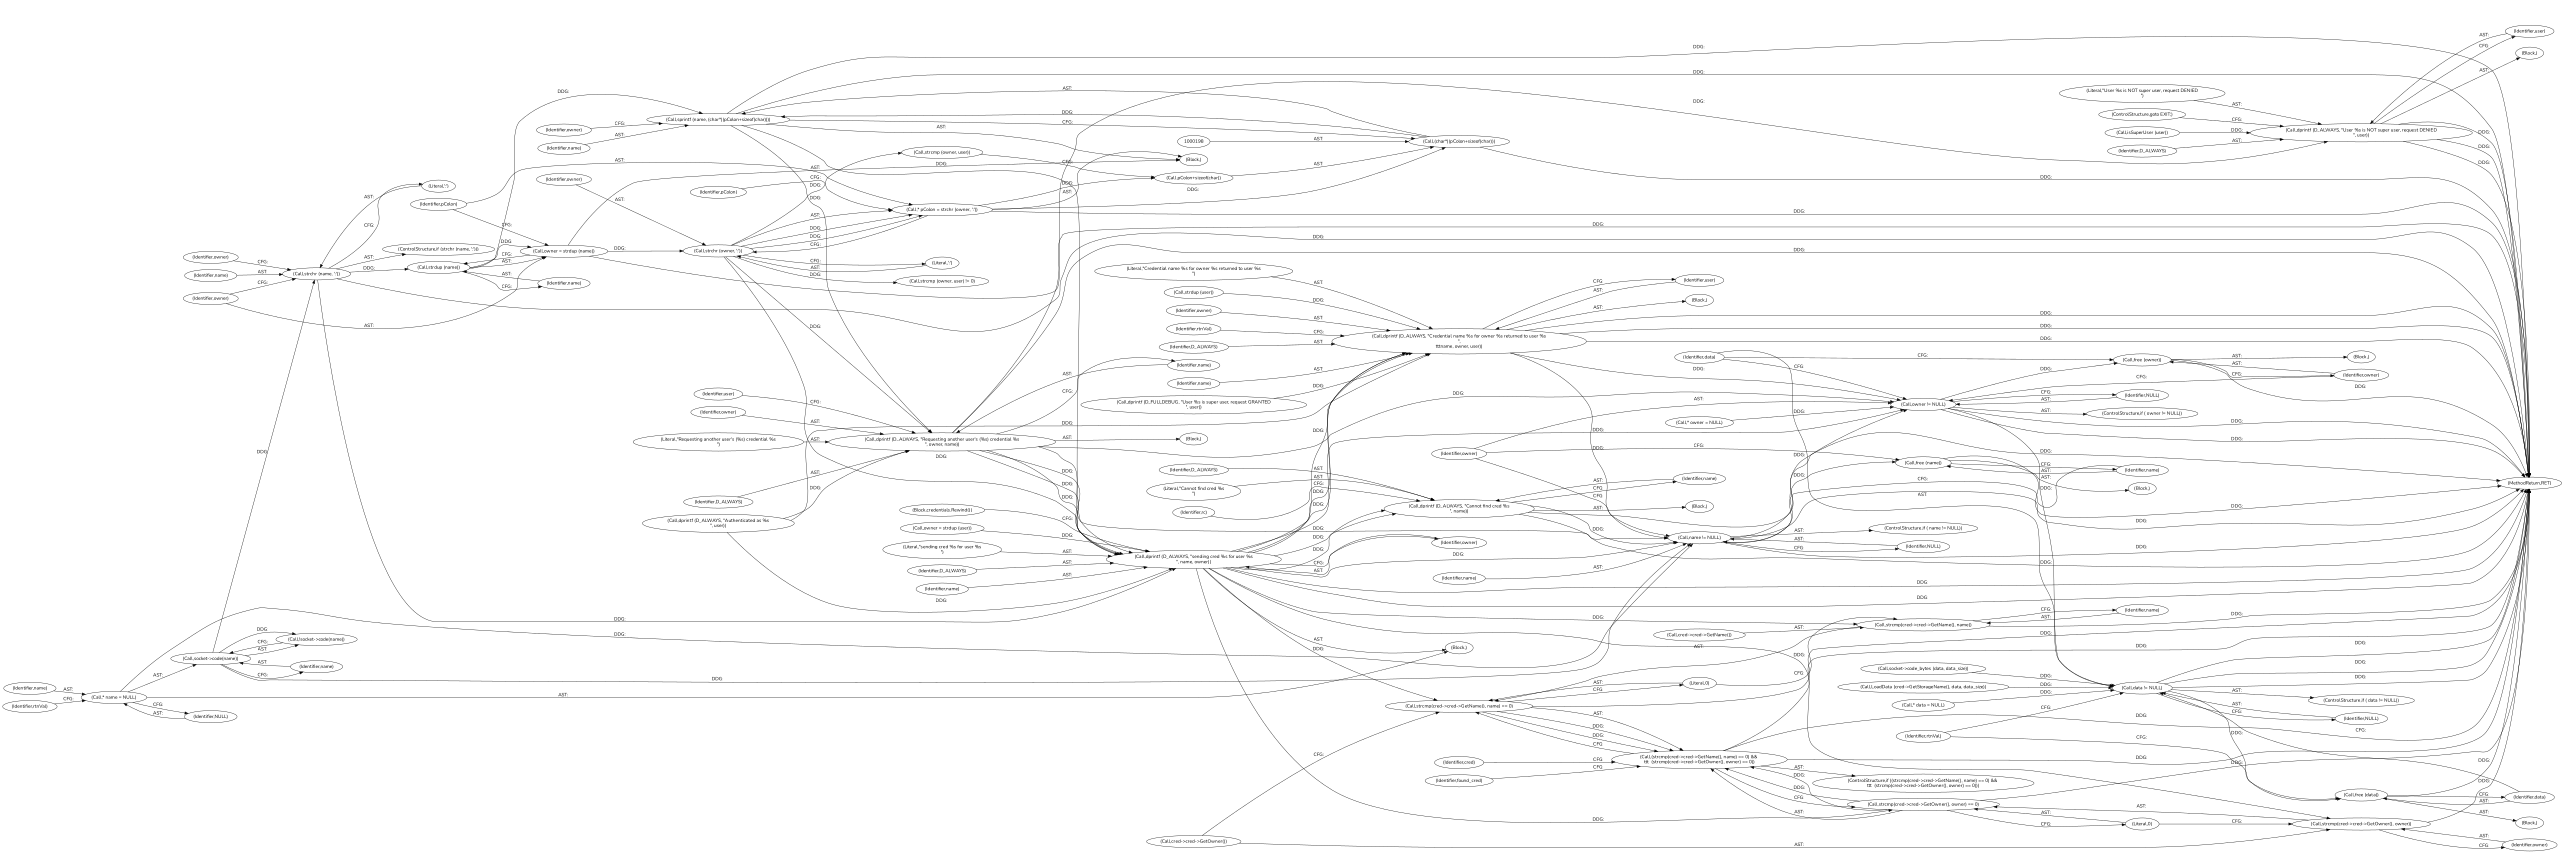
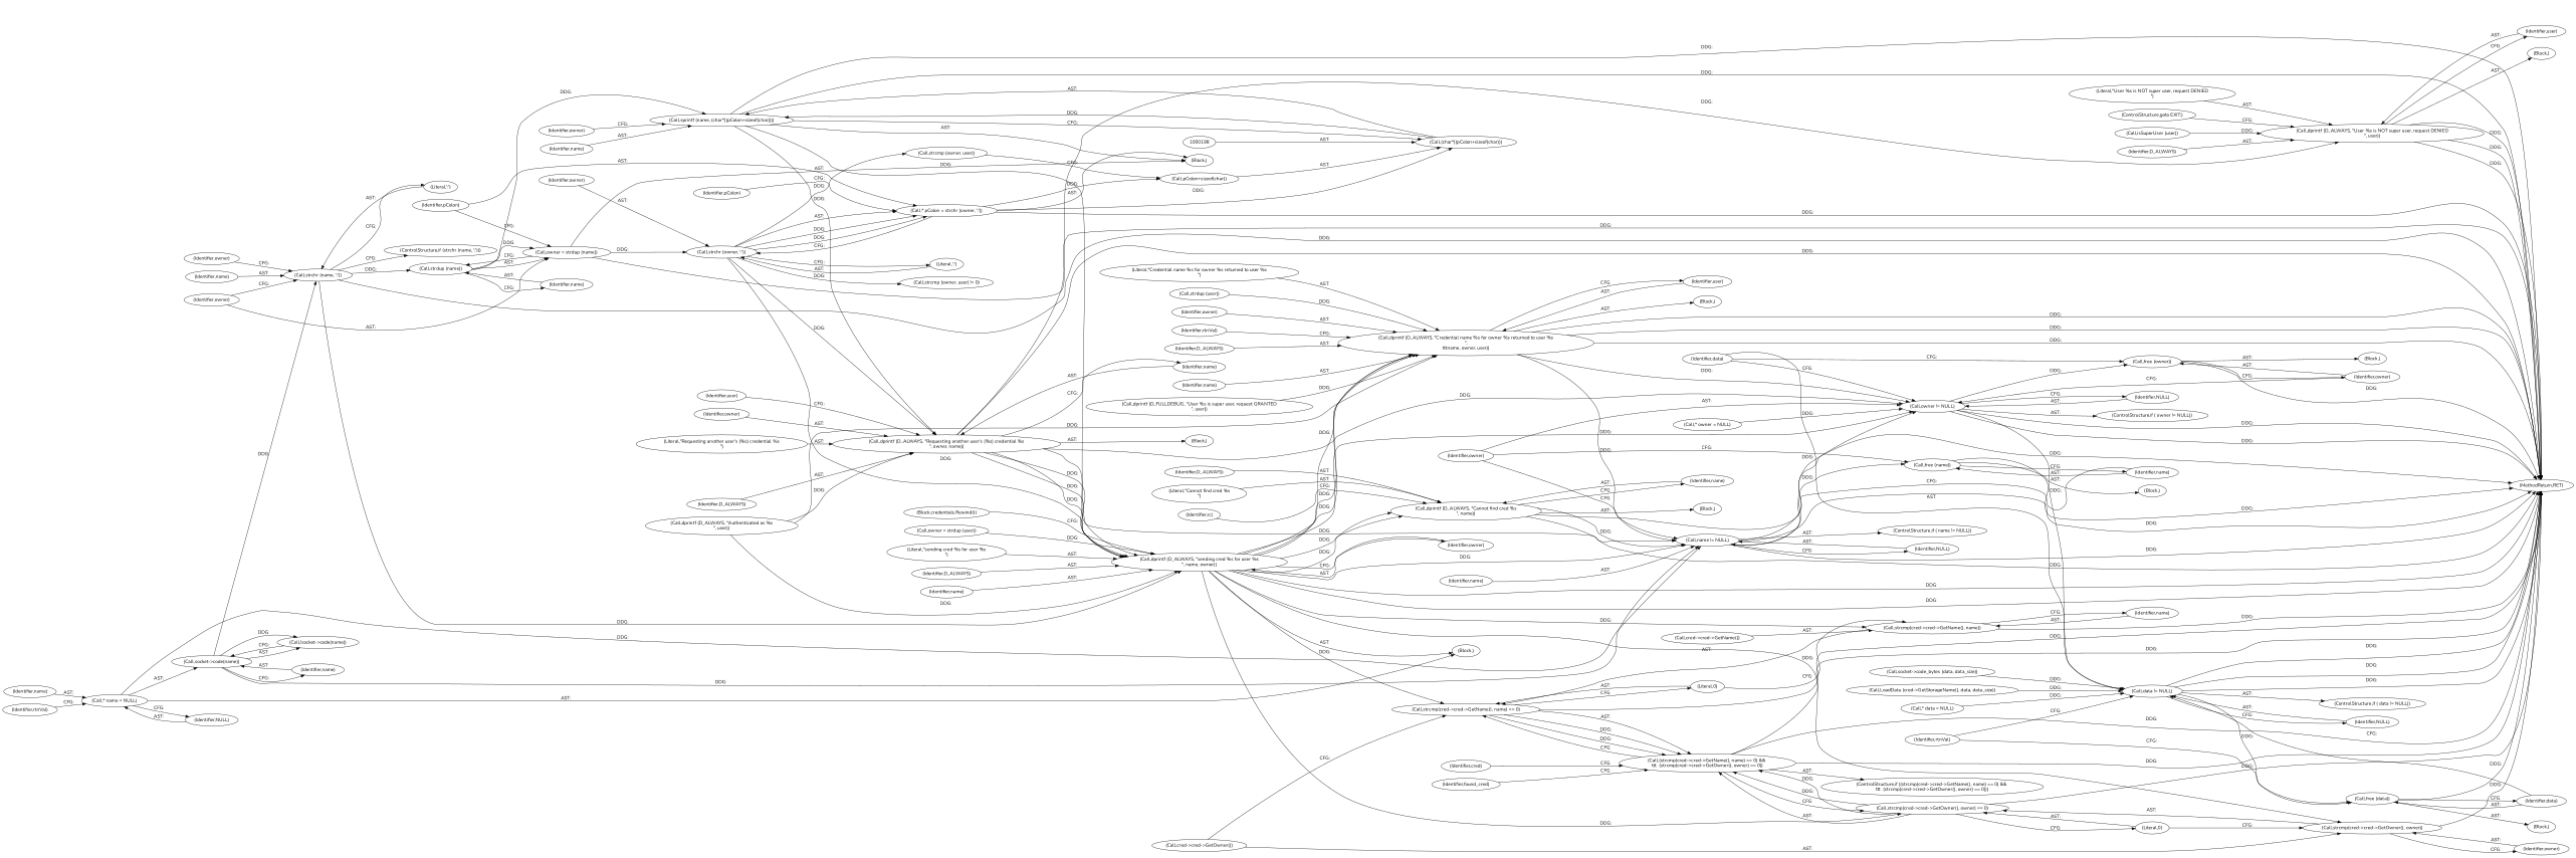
  digraph {
    fontname=Nunito
    rankdir=LR
    node [fontname=Nunito]
    edge [fontname=Nunito]
    n1 [label="(Call,sprintf (name, (char*)(pColon+sizeof(char))))"]
    n2 [label="(Call,(char*)(pColon+sizeof(char)))"]
    n3 [label="(Call,dprintf (D_ALWAYS, \"Requesting another user's (%s) credential %s\n\", owner, name))"]
    n4 [label="(Call,dprintf (D_ALWAYS, \"sending cred %s for user %s\n\", name, owner))"]
    n5 [label="(Block,)"]
    n6 [label="(MethodReturn,RET)"]
    n7 [label="(Call,name != NULL)"]
    n8 [label="(Call,dprintf (D_ALWAYS, \"User %s is NOT super user, request DENIED\n\", user))"]
    n9 [label="(Call,owner != NULL)"]
    n10 [label="(Block,)"]
    n11 [label="(Identifier,name)"]
    n12 [label="(Block,)"]
    n13 [label="(Call,strcmp(cred->cred->GetName(), name) == 0)"]
    n14 [label="(Call,strcmp(cred->cred->GetName(), name))"]
    n15 [label="(Call,strcmp(cred->cred->GetOwner(), owner) == 0)"]
    n16 [label="(Call,strcmp(cred->cred->GetOwner(), owner))"]
    n17 [label="(Call,dprintf (D_ALWAYS, \"Credential name %s for owner %s returned to user %s\n\",\n\t\t\tname, owner, user))"]
    n18 [label="(Call,dprintf (D_ALWAYS, \"Cannot find cred %s\n\", name))"]
    n19 [label="(Identifier,owner)"]
    n20 [label="(Call,strdup (name))"]
    n21 [label="(Call,owner = strdup (name))"]
    n22 [label="(Identifier,name)"]
    n23 [label="(Call,strchr (owner, ':'))"]
    n24 [label="(Call,strchr (name, ':'))"]
    n25 [label="(Literal,':')"]
    n26 [label="(ControlStructure,if (strchr (name, ':')))"]
    n27 [label="(Call,socket->code(name))"]
    n28 [label="(Call,!socket->code(name))"]
    n29 [label="(Identifier,name)"]
    n30 [label="(Call,free (name))"]
    n31 [label="(Identifier,NULL)"]
    n32 [label="(ControlStructure,if ( name != NULL))"]
    n33 [label="(Call,* name = NULL)"]
    n34 [label="(Identifier,NULL)"]
    n35 [label="(Call,pColon+sizeof(char))"]
    n36 [label="(Call,* pColon = strchr (owner, ':'))"]
    n37 [label="(Call,strcmp (owner, user) != 0)"]
    n38 [label="(Literal,':')"]
    n39 [label="(Call,strcmp (owner, user))"]
    n40 [label="(Block,)"]
    n41 [label="(Identifier,user)"]
    n42 [label="(Call,free (owner))"]
    n43 [label="(Call,data != NULL)"]
    n44 [label="(Identifier,NULL)"]
    n45 [label="(ControlStructure,if ( owner != NULL))"]
    n46 [label="(Call,(strcmp(cred->cred->GetName(), name) == 0) && \n\t\t\t  (strcmp(cred->cred->GetOwner(), owner) == 0))"]
    n47 [label="(Literal,0)"]
    n48 [label="(Identifier,name)"]
    n49 [label="(Literal,0)"]
    n50 [label="(Identifier,owner)"]
    n51 [label="(Block,)"]
    n52 [label="(Identifier,user)"]
    n53 [label="(Identifier,name)"]
    n54 [label="(Block,)"]
    n55 [label="(ControlStructure,if ((strcmp(cred->cred->GetName(), name) == 0) && \n\t\t\t  (strcmp(cred->cred->GetOwner(), owner) == 0)))"]
    n56 [label="(Identifier,name)"]
    n57 [label="(Block,)"]
    n58 [label="(Block,)"]
    n59 [label="(Identifier,owner)"]
    n60 [label="(Call,free (data))"]
    n61 [label="(Identifier,NULL)"]
    n62 [label="(ControlStructure,if ( data != NULL))"]
    n63 [label="(Identifier,data)"]
    n64 [label="(Block,)"]
    n65 [label="(Call,socket->code_bytes (data, data_size))"]
    n66 [label="(Literal,\"Cannot find cred %s\n\")"]
    n67 [label="(Call,isSuperUser (user))"]
    n68 [label="(Identifier,name)"]
    n69 [label="(Identifier,owner)"]
    n70 [label="(Identifier,owner)"]
    n71 [label="(Identifier,owner)"]
    n72 [label="(Identifier,rtnVal)"]
    n73 [label="(Identifier,D_ALWAYS)"]
    n74 [label="(Identifier,D_ALWAYS)"]
    n75 [label="(Call,* owner = NULL)"]
    n76 [label="(Literal,\"sending cred %s for user %s\n\")"]
    n77 [label="(Identifier,D_ALWAYS)"]
    n78 [label="(Identifier,name)"]
    n79 [label="(Identifier,data)"]
    n80 [label="(Identifier,name)"]
    n81 [label="(Identifier,cred)"]
    n82 [label="(Identifier,name)"]
    n83 [label="(Call,owner = strdup (user))"]
    n84 [label="(Identifier,pColon)"]
    n85 [label="(Literal,\"Credential name %s for owner %s returned to user %s\n\")"]
    n86 [label="(Call,strdup (user))"]
    n87 [label="(Identifier,owner)"]
    n88 [label="(Identifier,name)"]
    n89 [label="(Block,credentials.Rewind())"]
    n90 [label="(Call,* data = NULL)"]
    n91 [label="(Identifier,user)"]
    n92 [label="(Identifier,rc)"]
    n93 [label="(Identifier,pColon)"]
    n94 [label="(Identifier,owner)"]
    n95 [label="(Identifier,rtnVal)"]
    n96 [label="(Call,LoadData (cred->GetStorageName(), data, data_size))"]
    n97 [label="(Call,cred->cred->GetOwner())"]
    n98 [label="(Literal,\"Requesting another user's (%s) credential %s\n\")"]
    n99 [label="(Identifier,D_ALWAYS)"]
    n100 [label="(Identifier,name)"]
    n101 [label="(Literal,\"User %s is NOT super user, request DENIED\n\")"]
    n102 [label="(Identifier,D_ALWAYS)"]
    n103 [label="(Identifier,owner)"]
    n104 [label="(Call,dprintf (D_FULLDEBUG, \"User %s is super user, request GRANTED\n\", user))"]
    n105 [label="(ControlStructure,goto EXIT;)"]
    n106 [label="(Identifier,rtnVal)"]
    n107 [label="(Call,cred->cred->GetName())"]
    n108 [label="(Call,dprintf (D_ALWAYS, \"Authenticated as %s\n\", user))"]
    n109 [label="(Identifier,owner)"]
    n110 [label="(Identifier,found_cred)"]
    1000198
    n1 -> n2 [label="CFG: "]
    n1 -> n3 [label="DDG: "]
    n1 -> n4 [label="DDG: "]
    n1 -> n5 [label="AST: "]
    n1 -> n6 [label="DDG: "]
    n1 -> n6 [label="DDG: "]
    n2 -> n1 [label="AST: "]
    n2 -> n1 [label="DDG: "]
-   n2 -> n6 [label="DDG: "]
    n3 -> n4 [label="DDG: "]
    n3 -> n4 [label="DDG: "]
    n3 -> n4 [label="DDG: "]
    n3 -> n6 [label="DDG: "]
    n3 -> n7 [label="DDG: "]
    n3 -> n8 [label="DDG: "]
    n3 -> n9 [label="DDG: "]
    n3 -> n10 [label="AST: "]
    n3 -> n11 [label="CFG: "]
    n4 -> n6 [label="DDG: "]
    n4 -> n6 [label="DDG: "]
    n4 -> n7 [label="DDG: "]
    n4 -> n9 [label="DDG: "]
    n4 -> n12 [label="AST: "]
    n4 -> n13 [label="DDG: "]
    n4 -> n14 [label="DDG: "]
    n4 -> n15 [label="DDG: "]
    n4 -> n16 [label="DDG: "]
    n4 -> n17 [label="DDG: "]
    n4 -> n17 [label="DDG: "]
    n4 -> n17 [label="DDG: "]
    n4 -> n18 [label="DDG: "]
    n4 -> n18 [label="DDG: "]
    n4 -> n19 [label="CFG: "]
    n7 -> n6 [label="DDG: "]
    n7 -> n6 [label="DDG: "]
    n7 -> n9 [label="DDG: "]
    n7 -> n30 [label="DDG: "]
    n7 -> n31 [label="CFG: "]
    n7 -> n32 [label="AST: "]
    n8 -> n6 [label="DDG: "]
    n8 -> n6 [label="DDG: "]
    n8 -> n6 [label="DDG: "]
    n8 -> n40 [label="AST: "]
    n8 -> n41 [label="CFG: "]
    n9 -> n6 [label="DDG: "]
    n9 -> n6 [label="DDG: "]
    n9 -> n42 [label="DDG: "]
    n9 -> n43 [label="DDG: "]
    n9 -> n44 [label="CFG: "]
    n9 -> n45 [label="AST: "]
    n11 -> n3 [label="AST: "]
    n13 -> n6 [label="DDG: "]
    n13 -> n46 [label="AST: "]
    n13 -> n46 [label="DDG: "]
    n13 -> n46 [label="DDG: "]
    n13 -> n47 [label="CFG: "]
    n14 -> n6 [label="DDG: "]
    n14 -> n13 [label="AST: "]
    n14 -> n48 [label="CFG: "]
    n15 -> n6 [label="DDG: "]
    n15 -> n46 [label="AST: "]
    n15 -> n46 [label="DDG: "]
    n15 -> n46 [label="DDG: "]
    n15 -> n49 [label="CFG: "]
    n16 -> n6 [label="DDG: "]
    n16 -> n15 [label="AST: "]
    n16 -> n50 [label="CFG: "]
    n17 -> n6 [label="DDG: "]
    n17 -> n6 [label="DDG: "]
    n17 -> n6 [label="DDG: "]
    n17 -> n7 [label="DDG: "]
    n17 -> n9 [label="DDG: "]
    n17 -> n51 [label="AST: "]
    n17 -> n52 [label="CFG: "]
    n18 -> n6 [label="DDG: "]
    n18 -> n6 [label="DDG: "]
    n18 -> n7 [label="DDG: "]
    n18 -> n53 [label="CFG: "]
    n18 -> n54 [label="AST: "]
    n19 -> n4 [label="AST: "]
    n20 -> n1 [label="DDG: "]
    n20 -> n21 [label="AST: "]
    n20 -> n21 [label="DDG: "]
    n20 -> n22 [label="CFG: "]
    n21 -> n5 [label="AST: "]
    n21 -> n6 [label="DDG: "]
    n21 -> n20 [label="CFG: "]
    n21 -> n23 [label="DDG: "]
    n22 -> n20 [label="AST: "]
    n23 -> n3 [label="DDG: "]
    n23 -> n4 [label="DDG: "]
    n23 -> n36 [label="AST: "]
    n23 -> n36 [label="DDG: "]
    n23 -> n36 [label="DDG: "]
    n23 -> n37 [label="DDG: "]
    n23 -> n38 [label="CFG: "]
    n23 -> n39 [label="DDG: "]
    n24 -> n4 [label="DDG: "]
    n24 -> n6 [label="DDG: "]
    n24 -> n20 [label="DDG: "]
    n24 -> n25 [label="CFG: "]
-   n24 -> n26 [label="AST: "]
+   n24 -> n26 [label="CFG: "]
    n25 -> n24 [label="AST: "]
    n27 -> n7 [label="DDG: "]
    n27 -> n24 [label="DDG: "]
    n27 -> n28 [label="AST: "]
    n27 -> n28 [label="DDG: "]
    n27 -> n29 [label="CFG: "]
    n28 -> n27 [label="CFG: "]
    n29 -> n27 [label="AST: "]
    n30 -> n6 [label="DDG: "]
    n30 -> n56 [label="CFG: "]
    n30 -> n57 [label="AST: "]
    n31 -> n7 [label="AST: "]
    n33 -> n7 [label="DDG: "]
    n33 -> n12 [label="AST: "]
    n33 -> n27 [label="AST: "]
    n33 -> n34 [label="CFG: "]
    n34 -> n33 [label="AST: "]
    n35 -> n2 [label="AST: "]
    n36 -> n2 [label="DDG: "]
    n36 -> n5 [label="AST: "]
    n36 -> n6 [label="DDG: "]
    n36 -> n23 [label="CFG: "]
    n36 -> n35 [label="DDG: "]
    n38 -> n23 [label="AST: "]
    n39 -> n35 [label="CFG: "]
    n41 -> n8 [label="AST: "]
    n42 -> n6 [label="DDG: "]
    n42 -> n58 [label="AST: "]
    n42 -> n59 [label="CFG: "]
    n43 -> n6 [label="DDG: "]
    n43 -> n6 [label="DDG: "]
    n43 -> n6 [label="DDG: "]
    n43 -> n60 [label="DDG: "]
    n43 -> n61 [label="CFG: "]
    n43 -> n62 [label="AST: "]
    n44 -> n9 [label="AST: "]
    n46 -> n6 [label="DDG: "]
    n46 -> n6 [label="DDG: "]
    n46 -> n6 [label="DDG: "]
    n46 -> n13 [label="CFG: "]
    n46 -> n15 [label="CFG: "]
    n46 -> n55 [label="AST: "]
    n47 -> n13 [label="AST: "]
    n47 -> n14 [label="CFG: "]
    n48 -> n14 [label="AST: "]
    n49 -> n15 [label="AST: "]
    n49 -> n16 [label="CFG: "]
    n50 -> n16 [label="AST: "]
    n52 -> n17 [label="AST: "]
    n53 -> n18 [label="AST: "]
    n56 -> n7 [label="CFG: "]
    n56 -> n30 [label="AST: "]
    n59 -> n9 [label="CFG: "]
    n59 -> n42 [label="AST: "]
    n60 -> n6 [label="DDG: "]
    n60 -> n63 [label="CFG: "]
    n60 -> n64 [label="AST: "]
    n61 -> n43 [label="AST: "]
    n63 -> n43 [label="CFG: "]
    n63 -> n60 [label="AST: "]
    n65 -> n43 [label="DDG: "]
    n66 -> n18 [label="AST: "]
    n67 -> n8 [label="DDG: "]
    n68 -> n7 [label="AST: "]
    n69 -> n1 [label="CFG: "]
    n70 -> n24 [label="CFG: "]
    n71 -> n21 [label="AST: "]
    n71 -> n24 [label="CFG: "]
    n72 -> n43 [label="CFG: "]
    n72 -> n60 [label="CFG: "]
    n73 -> n3 [label="AST: "]
    n74 -> n8 [label="AST: "]
    n75 -> n9 [label="DDG: "]
    n76 -> n4 [label="AST: "]
    n77 -> n4 [label="AST: "]
    n78 -> n24 [label="AST: "]
    n79 -> n9 [label="CFG: "]
    n79 -> n42 [label="CFG: "]
    n79 -> n43 [label="AST: "]
    n80 -> n33 [label="AST: "]
    n81 -> n46 [label="CFG: "]
    n82 -> n1 [label="AST: "]
    n83 -> n4 [label="DDG: "]
    n84 -> n21 [label="CFG: "]
    n84 -> n36 [label="AST: "]
    n85 -> n17 [label="AST: "]
    n86 -> n17 [label="DDG: "]
    n87 -> n17 [label="AST: "]
    n88 -> n4 [label="AST: "]
    n89 -> n4 [label="CFG: "]
    n90 -> n43 [label="DDG: "]
    n91 -> n3 [label="CFG: "]
    n92 -> n18 [label="CFG: "]
    n93 -> n36 [label="CFG: "]
    n94 -> n3 [label="AST: "]
    n95 -> n17 [label="CFG: "]
    n96 -> n43 [label="DDG: "]
    n97 -> n13 [label="CFG: "]
    n97 -> n16 [label="AST: "]
    n98 -> n3 [label="AST: "]
    n99 -> n17 [label="AST: "]
    n100 -> n17 [label="AST: "]
    n101 -> n8 [label="AST: "]
    n102 -> n18 [label="AST: "]
    n103 -> n7 [label="CFG: "]
    n103 -> n9 [label="AST: "]
    n103 -> n30 [label="CFG: "]
    n104 -> n17 [label="DDG: "]
    n105 -> n8 [label="CFG: "]
    n106 -> n33 [label="CFG: "]
    n107 -> n14 [label="AST: "]
    n108 -> n3 [label="DDG: "]
    n108 -> n4 [label="DDG: "]
    n108 -> n17 [label="DDG: "]
    n109 -> n23 [label="AST: "]
    n110 -> n46 [label="CFG: "]
    1000198 -> n2 [label="AST: "]
  }
